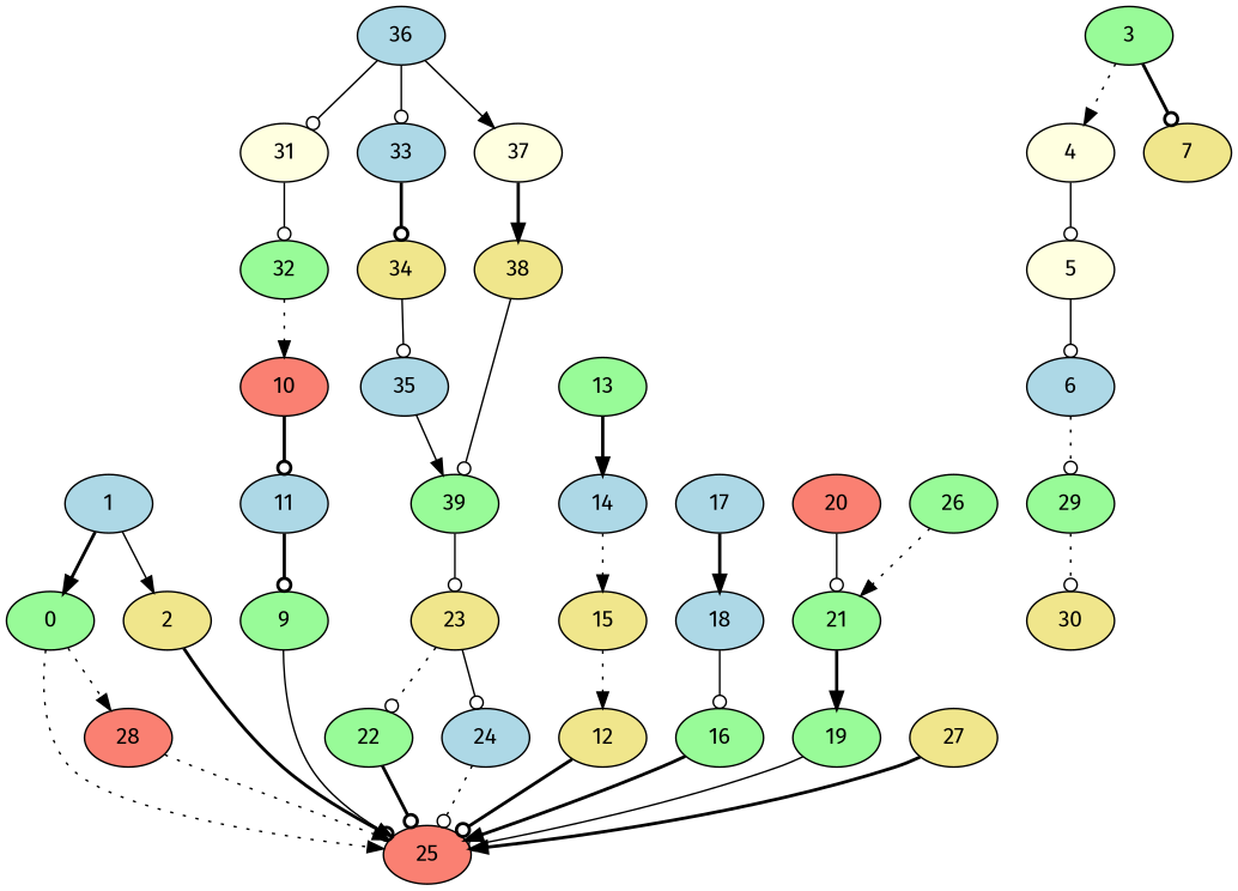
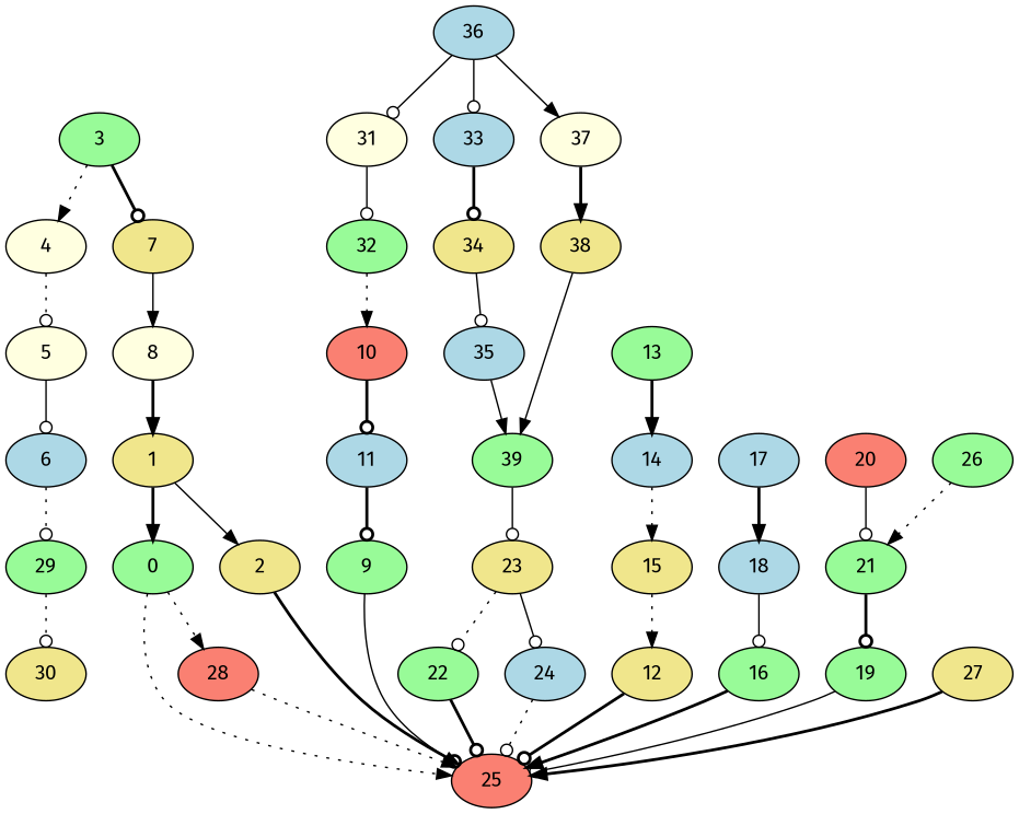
  strict digraph {
    fontname="Fira Sans"
    node [exec=109 fillcolor=palegreen fontname="Fira Sans" style=filled]
    edge [arrowhead=odot comm=11 fontname="Fira Sans" style=solid]
    0 [exec=147]
    25 [exec=53 fillcolor=salmon]
    28 [exec=115 fillcolor=salmon]
-   1 [exec=105 fillcolor=lightblue]
+   1 [exec=105 fillcolor=khaki]
    2 [exec=158 fillcolor=khaki]
    3 [exec=191]
    4 [fillcolor=lightyellow]
    7 [exec=106 fillcolor=khaki]
    5 [exec=138 fillcolor=lightyellow]
+   8 [exec=167 fillcolor=lightyellow]
    6 [fillcolor=lightblue]
    29 [exec=185]
    30 [exec=93 fillcolor=khaki]
    9 [exec=80]
    10 [exec=135 fillcolor=salmon]
    11 [exec=178 fillcolor=lightblue]
    12 [exec=156 fillcolor=khaki]
    13 [exec=94]
    14 [exec=143 fillcolor=lightblue]
    15 [exec=190 fillcolor=khaki]
    16 [exec=144]
    17 [exec=175 fillcolor=lightblue]
    18 [exec=57 fillcolor=lightblue]
    19 [exec=188]
    20 [exec=190 fillcolor=salmon]
    21
    22 [exec=190]
    23 [exec=199 fillcolor=khaki]
    24 [exec=96 fillcolor=lightblue]
    26 [exec=121]
    27 [exec=113 fillcolor=khaki]
    31 [exec=132 fillcolor=lightyellow]
    32 [exec=177]
    33 [exec=171 fillcolor=lightblue]
    34 [exec=79 fillcolor=khaki]
    35 [exec=56 fillcolor=lightblue]
    39 [exec=157]
    36 [exec=129 fillcolor=lightblue]
    37 [exec=148 fillcolor=lightyellow]
    38 [exec=137 fillcolor=khaki]
    0 -> 25 [arrowhead=normal comm=5 style=dotted]
    0 -> 28 [arrowhead=normal comm=17 style=dotted]
    28 -> 25 [arrowhead=normal comm=13 style=dotted]
    1 -> 0 [arrowhead=normal style=bold]
    1 -> 2 [arrowhead=normal comm=6]
    2 -> 25 [comm=19 style=bold]
    3 -> 4 [arrowhead=normal comm=10 style=dotted]
    3 -> 7 [comm=6 style=bold]
-   4 -> 5 [comm=17]
+   4 -> 5 [comm=17 style=dotted]
+   7 -> 8 [arrowhead=normal comm=8]
    5 -> 6
+   8 -> 1 [arrowhead=normal style=bold]
    6 -> 29 [comm=16 style=dotted]
    29 -> 30 [comm=8 style=dotted]
    9 -> 25 [arrowhead=normal comm=18]
    10 -> 11 [style=bold]
    11 -> 9 [comm=20 style=bold]
    12 -> 25 [comm=8 style=bold]
    13 -> 14 [arrowhead=normal comm=17 style=bold]
    14 -> 15 [arrowhead=normal comm=14 style=dotted]
    15 -> 12 [arrowhead=normal comm=20 style=dotted]
    16 -> 25 [arrowhead=normal comm=5 style=bold]
    17 -> 18 [arrowhead=normal comm=15 style=bold]
    18 -> 16 [comm=17]
    19 -> 25 [comm=14]
    20 -> 21 [comm=5]
-   21 -> 19 [arrowhead=normal comm=10 style=bold]
+   21 -> 19 [comm=10 style=bold]
    22 -> 25 [style=bold]
    23 -> 22 [comm=9 style=dotted]
    23 -> 24 [comm=15]
    24 -> 25 [comm=15 style=dotted]
    26 -> 21 [arrowhead=normal comm=18 style=dotted]
    27 -> 25 [arrowhead=normal style=bold]
    31 -> 32 [comm=16]
    32 -> 10 [arrowhead=normal comm=20 style=dotted]
    33 -> 34 [comm=12 style=bold]
    34 -> 35 [comm=7]
    35 -> 39 [arrowhead=normal comm=6]
    39 -> 23 [comm=13]
    36 -> 31 [comm=9]
    36 -> 33 [comm=10]
    36 -> 37 [arrowhead=normal comm=7]
    37 -> 38 [arrowhead=normal comm=10 style=bold]
-   38 -> 39
+   38 -> 39 [arrowhead=normal]
  }
